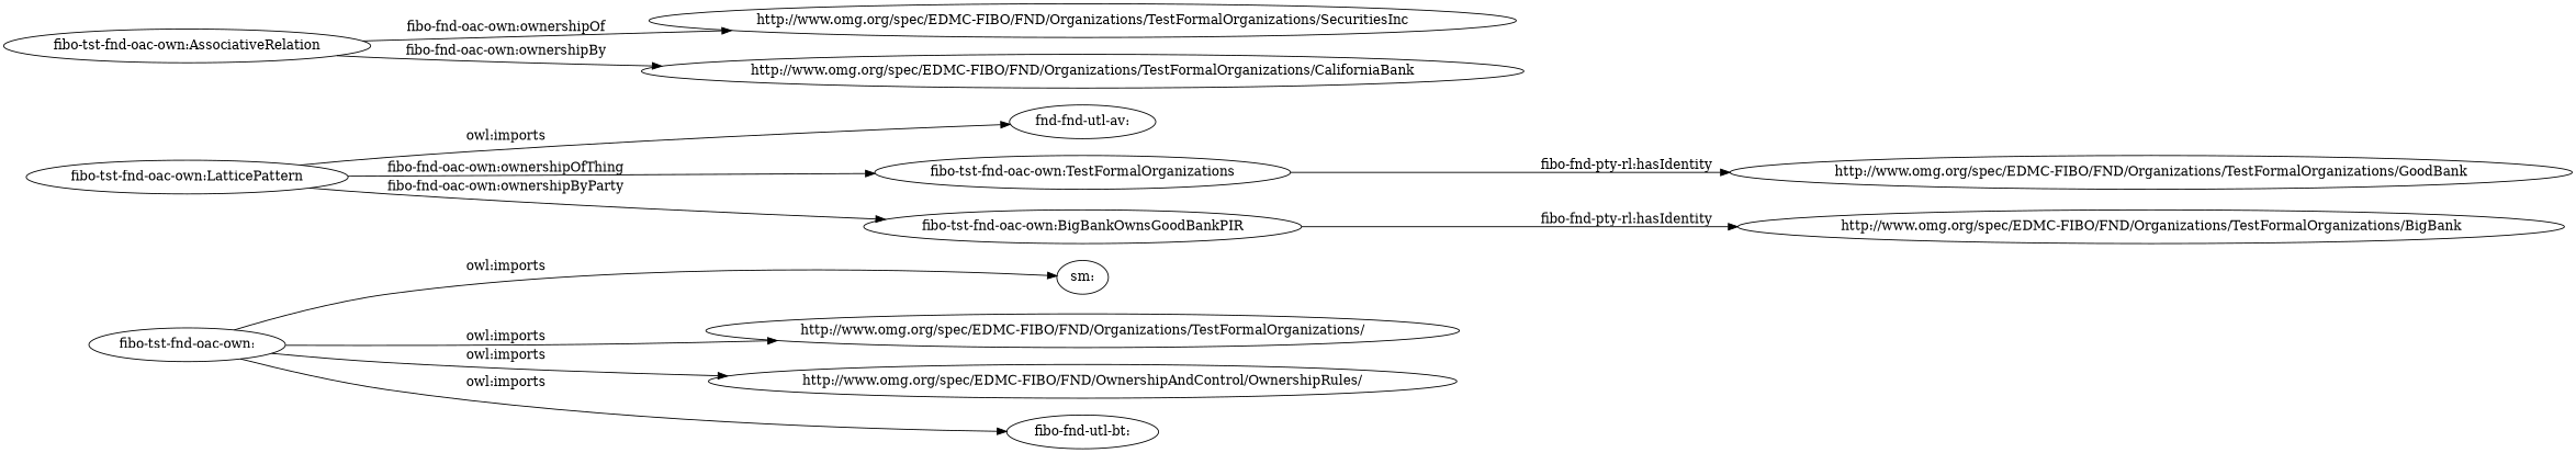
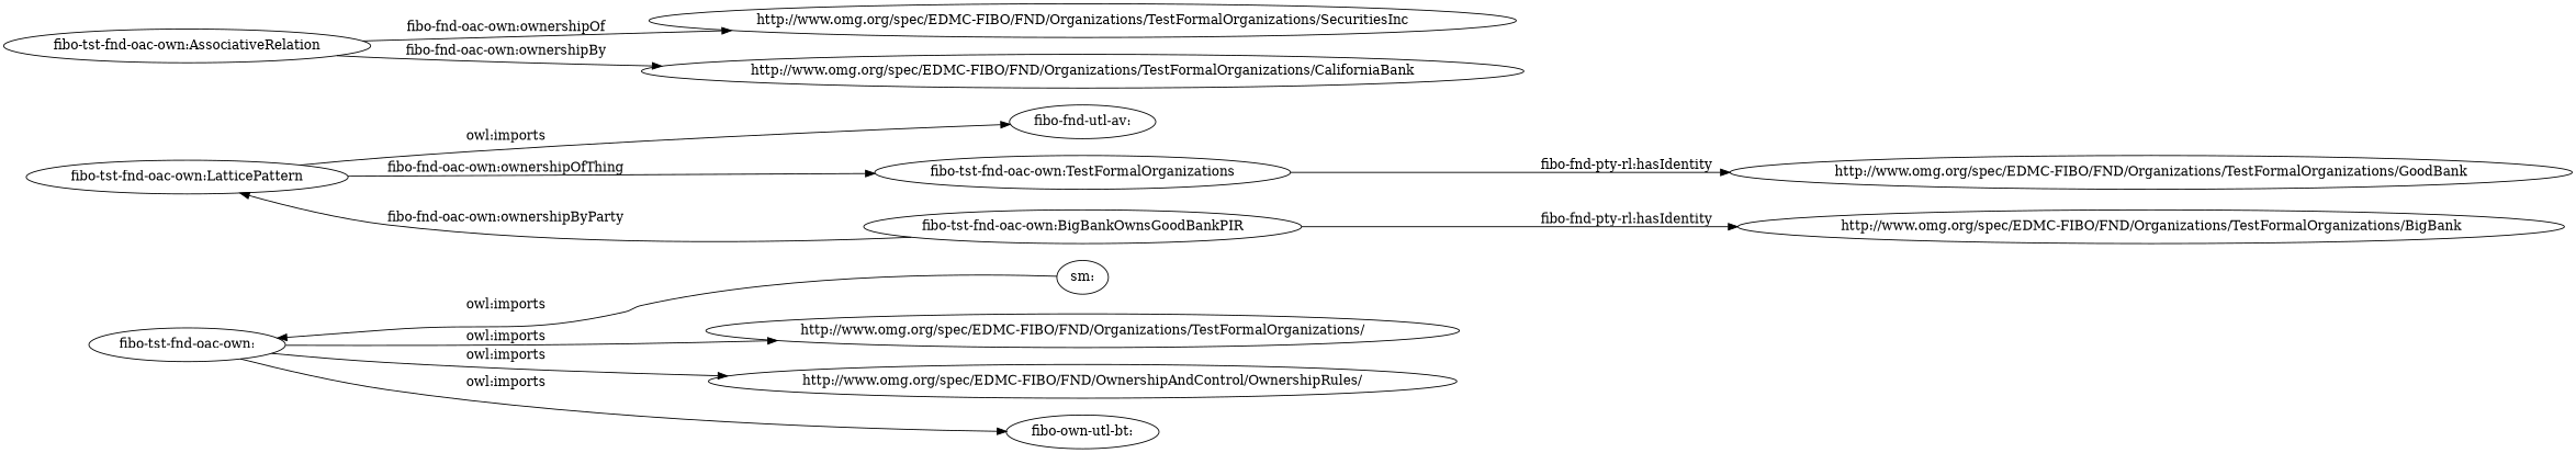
  digraph {
    rankdir=LR
    "fibo-tst-fnd-oac-own:"
    "sm:"
    "http://www.omg.org/spec/EDMC-FIBO/FND/Organizations/TestFormalOrganizations/"
    "http://www.omg.org/spec/EDMC-FIBO/FND/OwnershipAndControl/OwnershipRules/"
-   "fibo-fnd-utl-bt:"
+   "fibo-fnd-utl-bt:" [label="fibo-own-utl-bt:"]
    "fibo-tst-fnd-oac-own:LatticePattern"
-   "fibo-fnd-utl-av:" [label="fnd-fnd-utl-av:"]
+   "fibo-fnd-utl-av:"
    n8 [label="fibo-tst-fnd-oac-own:TestFormalOrganizations"]
    "fibo-tst-fnd-oac-own:BigBankOwnsGoodBankPIR"
    "http://www.omg.org/spec/EDMC-FIBO/FND/Organizations/TestFormalOrganizations/GoodBank"
    "http://www.omg.org/spec/EDMC-FIBO/FND/Organizations/TestFormalOrganizations/BigBank"
    "fibo-tst-fnd-oac-own:AssociativeRelation"
    "http://www.omg.org/spec/EDMC-FIBO/FND/Organizations/TestFormalOrganizations/SecuritiesInc"
    "http://www.omg.org/spec/EDMC-FIBO/FND/Organizations/TestFormalOrganizations/CaliforniaBank"
-   "fibo-tst-fnd-oac-own:" -> "sm:" [label="owl:imports"]
+   "sm:" -> "fibo-tst-fnd-oac-own:" [label="owl:imports"]
    "fibo-tst-fnd-oac-own:" -> "http://www.omg.org/spec/EDMC-FIBO/FND/Organizations/TestFormalOrganizations/" [label="owl:imports"]
    "fibo-tst-fnd-oac-own:" -> "http://www.omg.org/spec/EDMC-FIBO/FND/OwnershipAndControl/OwnershipRules/" [label="owl:imports"]
    "fibo-tst-fnd-oac-own:" -> "fibo-fnd-utl-bt:" [label="owl:imports"]
    "fibo-tst-fnd-oac-own:LatticePattern" -> "fibo-fnd-utl-av:" [label="owl:imports"]
    "fibo-tst-fnd-oac-own:LatticePattern" -> n8 [label="fibo-fnd-oac-own:ownershipOfThing"]
-   "fibo-tst-fnd-oac-own:LatticePattern" -> "fibo-tst-fnd-oac-own:BigBankOwnsGoodBankPIR" [label="fibo-fnd-oac-own:ownershipByParty"]
+   "fibo-tst-fnd-oac-own:BigBankOwnsGoodBankPIR" -> "fibo-tst-fnd-oac-own:LatticePattern" [label="fibo-fnd-oac-own:ownershipByParty"]
    n8 -> "http://www.omg.org/spec/EDMC-FIBO/FND/Organizations/TestFormalOrganizations/GoodBank" [label="fibo-fnd-pty-rl:hasIdentity"]
    "fibo-tst-fnd-oac-own:BigBankOwnsGoodBankPIR" -> "http://www.omg.org/spec/EDMC-FIBO/FND/Organizations/TestFormalOrganizations/BigBank" [label="fibo-fnd-pty-rl:hasIdentity"]
    "fibo-tst-fnd-oac-own:AssociativeRelation" -> "http://www.omg.org/spec/EDMC-FIBO/FND/Organizations/TestFormalOrganizations/SecuritiesInc" [label="fibo-fnd-oac-own:ownershipOf"]
    "fibo-tst-fnd-oac-own:AssociativeRelation" -> "http://www.omg.org/spec/EDMC-FIBO/FND/Organizations/TestFormalOrganizations/CaliforniaBank" [label="fibo-fnd-oac-own:ownershipBy"]
  }
